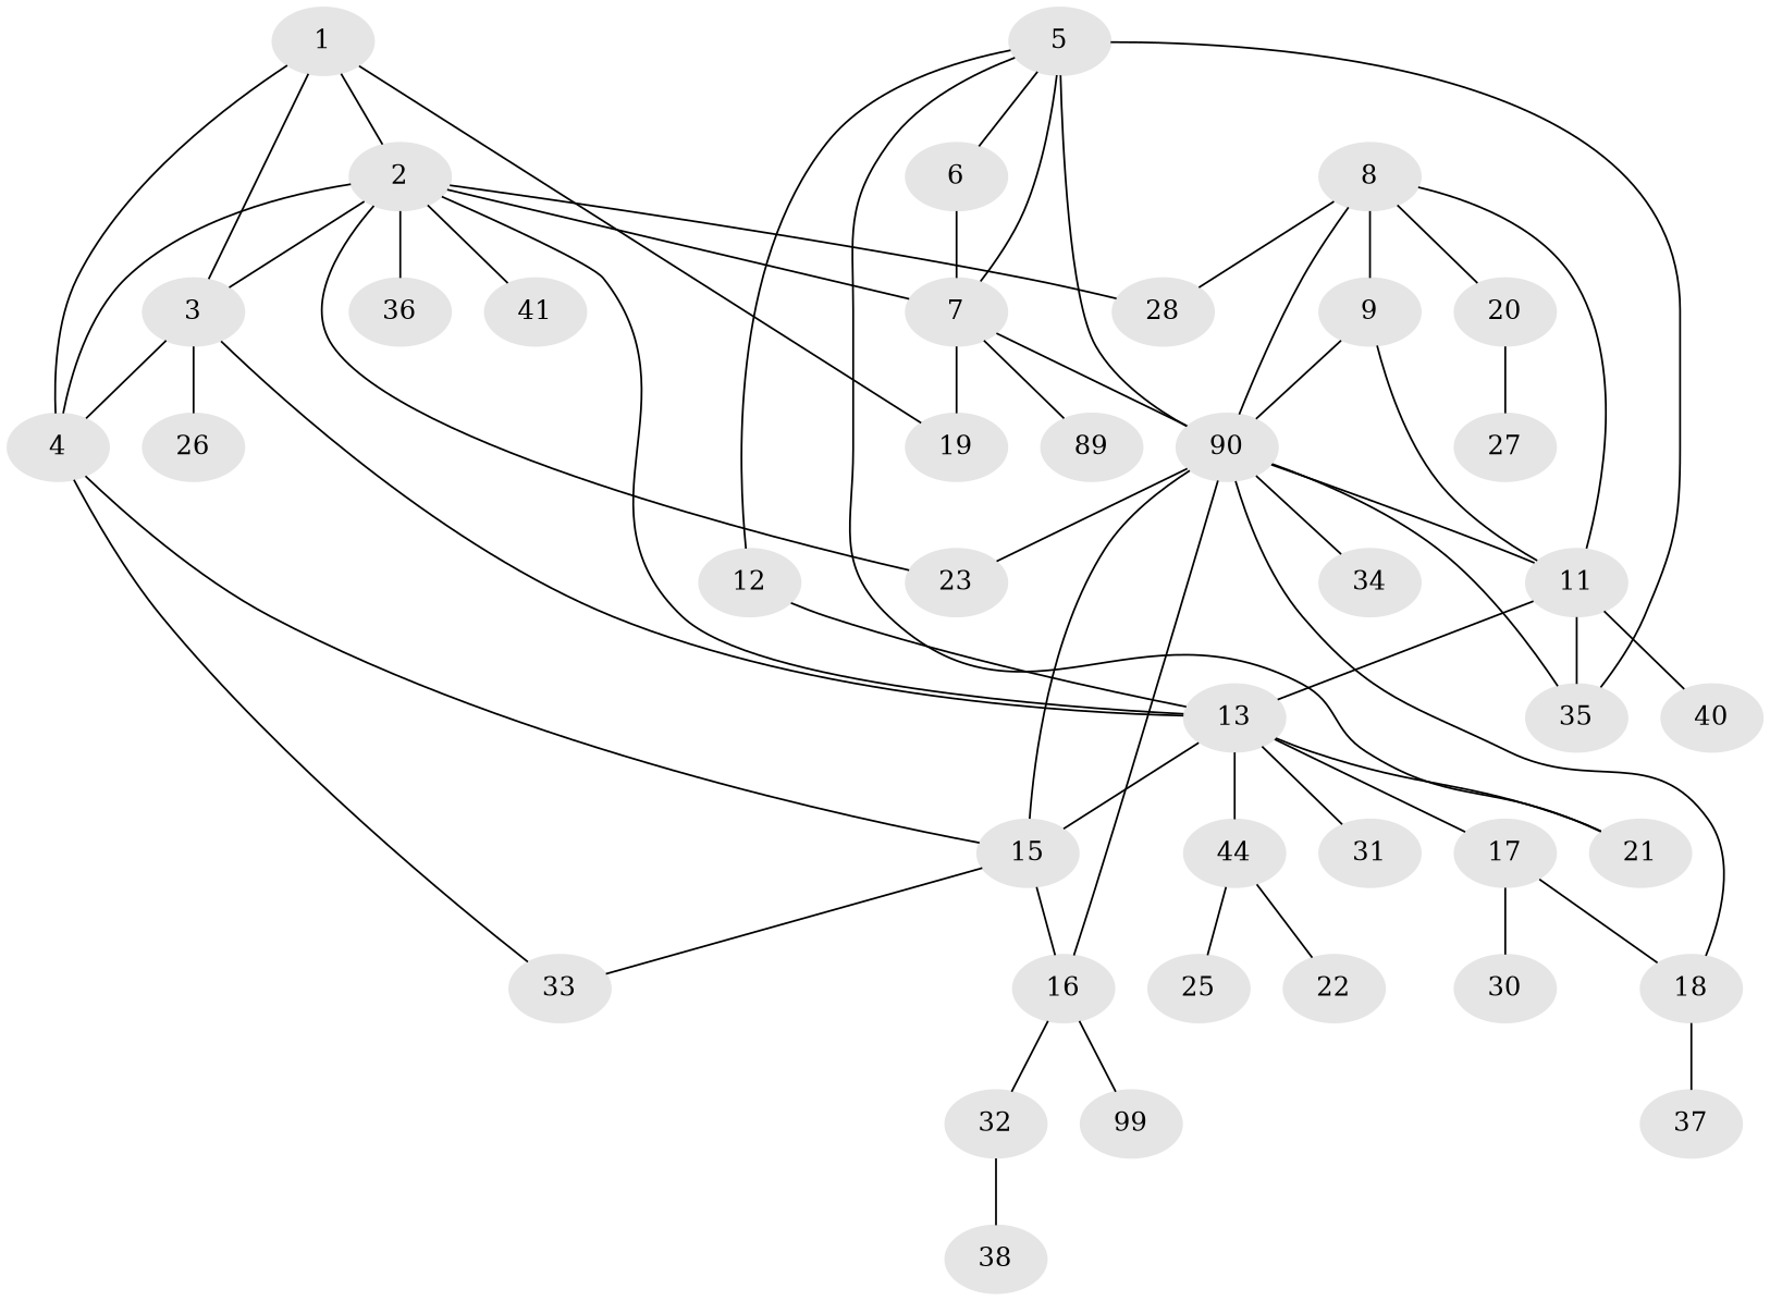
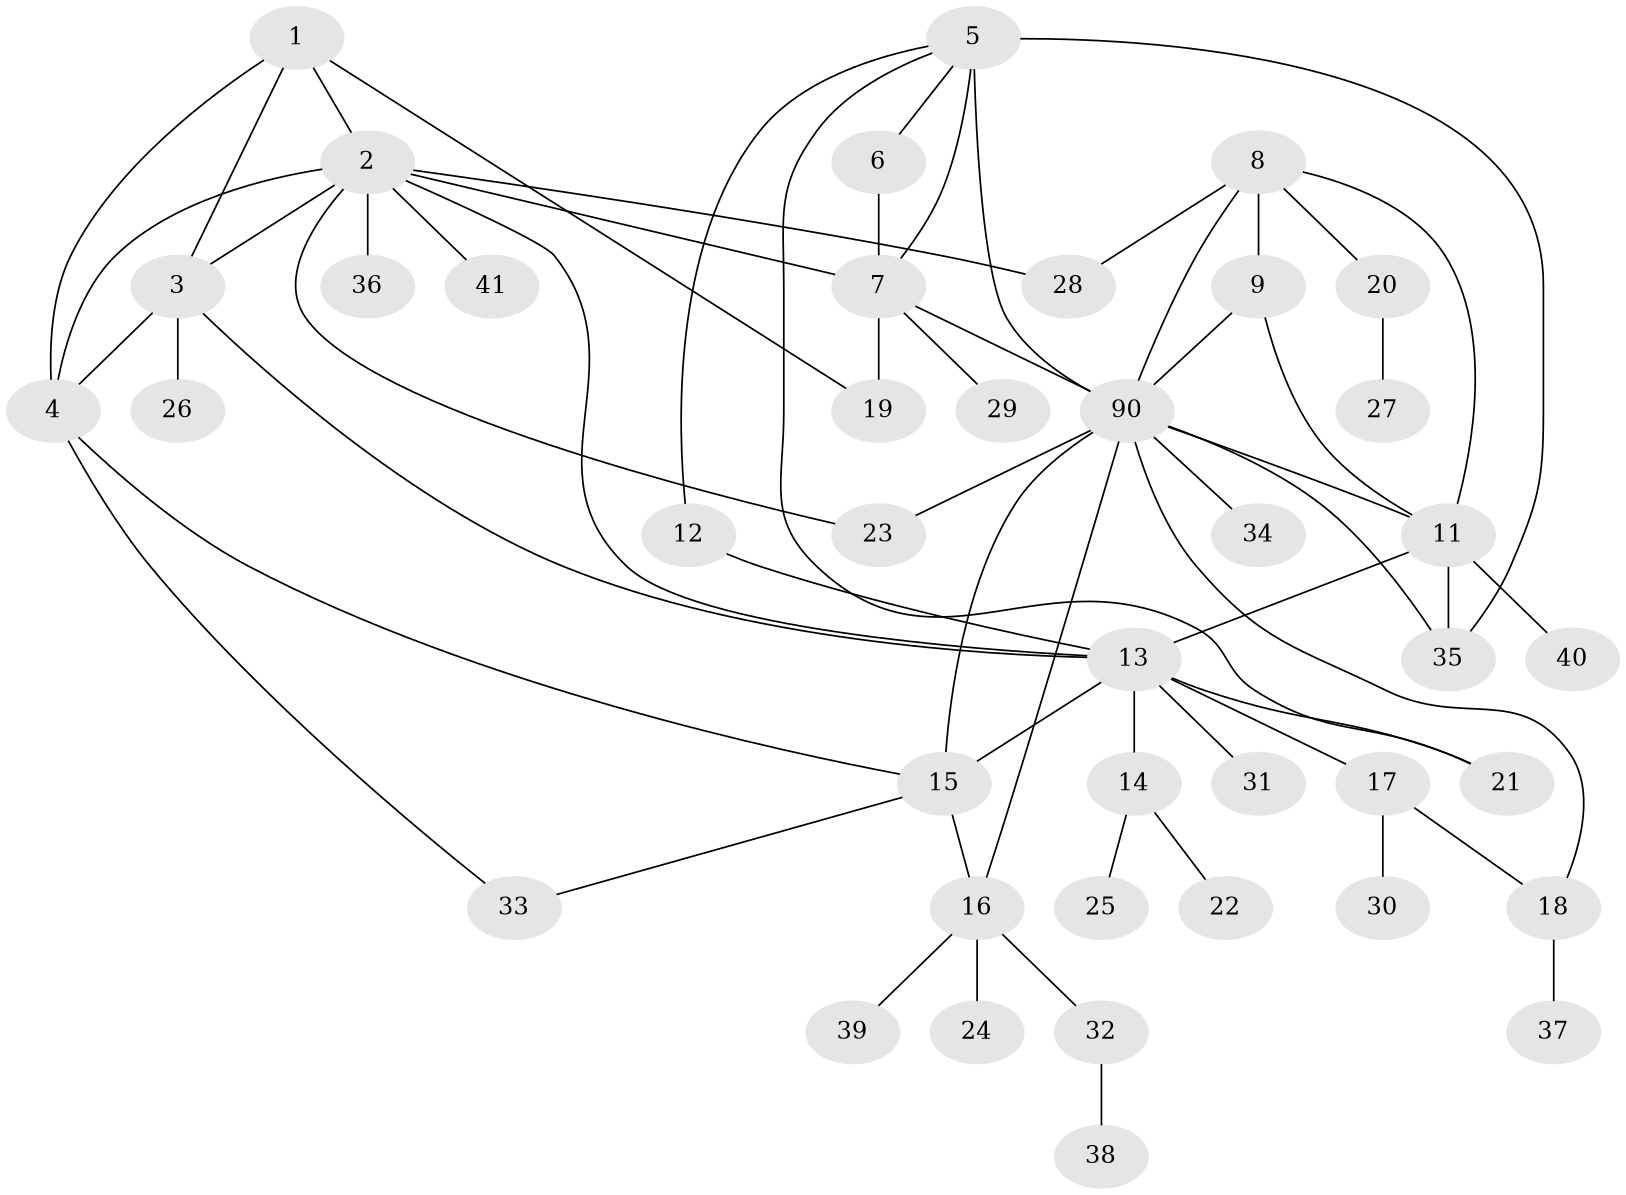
  graph {
    node [color=gray90 style=filled]
    edge [weight=1.0]
    1
    2
    3
    4
    19
    7
    13
    23
    36
    41
    28
    26
    15
    33
    n15 [label=90]
-   29 [label=89]
+   29
    8
    9
    11
    20
    21
-   14 [label=44]
+   14
    17
    31
    16
    5
    6
    12
    35
    18
    34
    40
    27
+   24
    32
-   39 [label=99]
+   39
    37
    22
    25
    30
    38
    1 -- 2
    1 -- 3
    1 -- 4
    1 -- 19
    2 -- 3
    2 -- 4
    2 -- 7
    2 -- 13
    2 -- 23
    2 -- 36
    2 -- 41
    2 -- 28
    3 -- 4
    3 -- 13
    3 -- 26 [weight=5.0]
    4 -- 15
    4 -- 33
    7 -- 19 [weight=4.0]
    7 -- n15
    7 -- 29
    13 -- 15
    13 -- 21
    13 -- 14 [weight=2.0]
    13 -- 17
    13 -- 31
    15 -- 33
    15 -- 16
    n15 -- 23
    n15 -- 15 [weight=6.0]
    n15 -- 11
    n15 -- 16 [weight=2.0]
    n15 -- 35
    n15 -- 18
    n15 -- 34
    8 -- 28
    8 -- n15
    8 -- 9
    8 -- 11
    8 -- 20
    9 -- n15
    9 -- 11
    11 -- 13
    11 -- 35
    11 -- 40
    20 -- 27
    14 -- 22 [weight=2.0]
    14 -- 25
    17 -- 18
    17 -- 30
+   16 -- 24
    16 -- 32
    16 -- 39
    5 -- 7 [weight=2.0]
    5 -- n15
    5 -- 21
    5 -- 6 [weight=2.0]
    5 -- 12
    5 -- 35 [weight=2.0]
    6 -- 7
    12 -- 13 [weight=3.0]
    18 -- 37
    32 -- 38
  }
